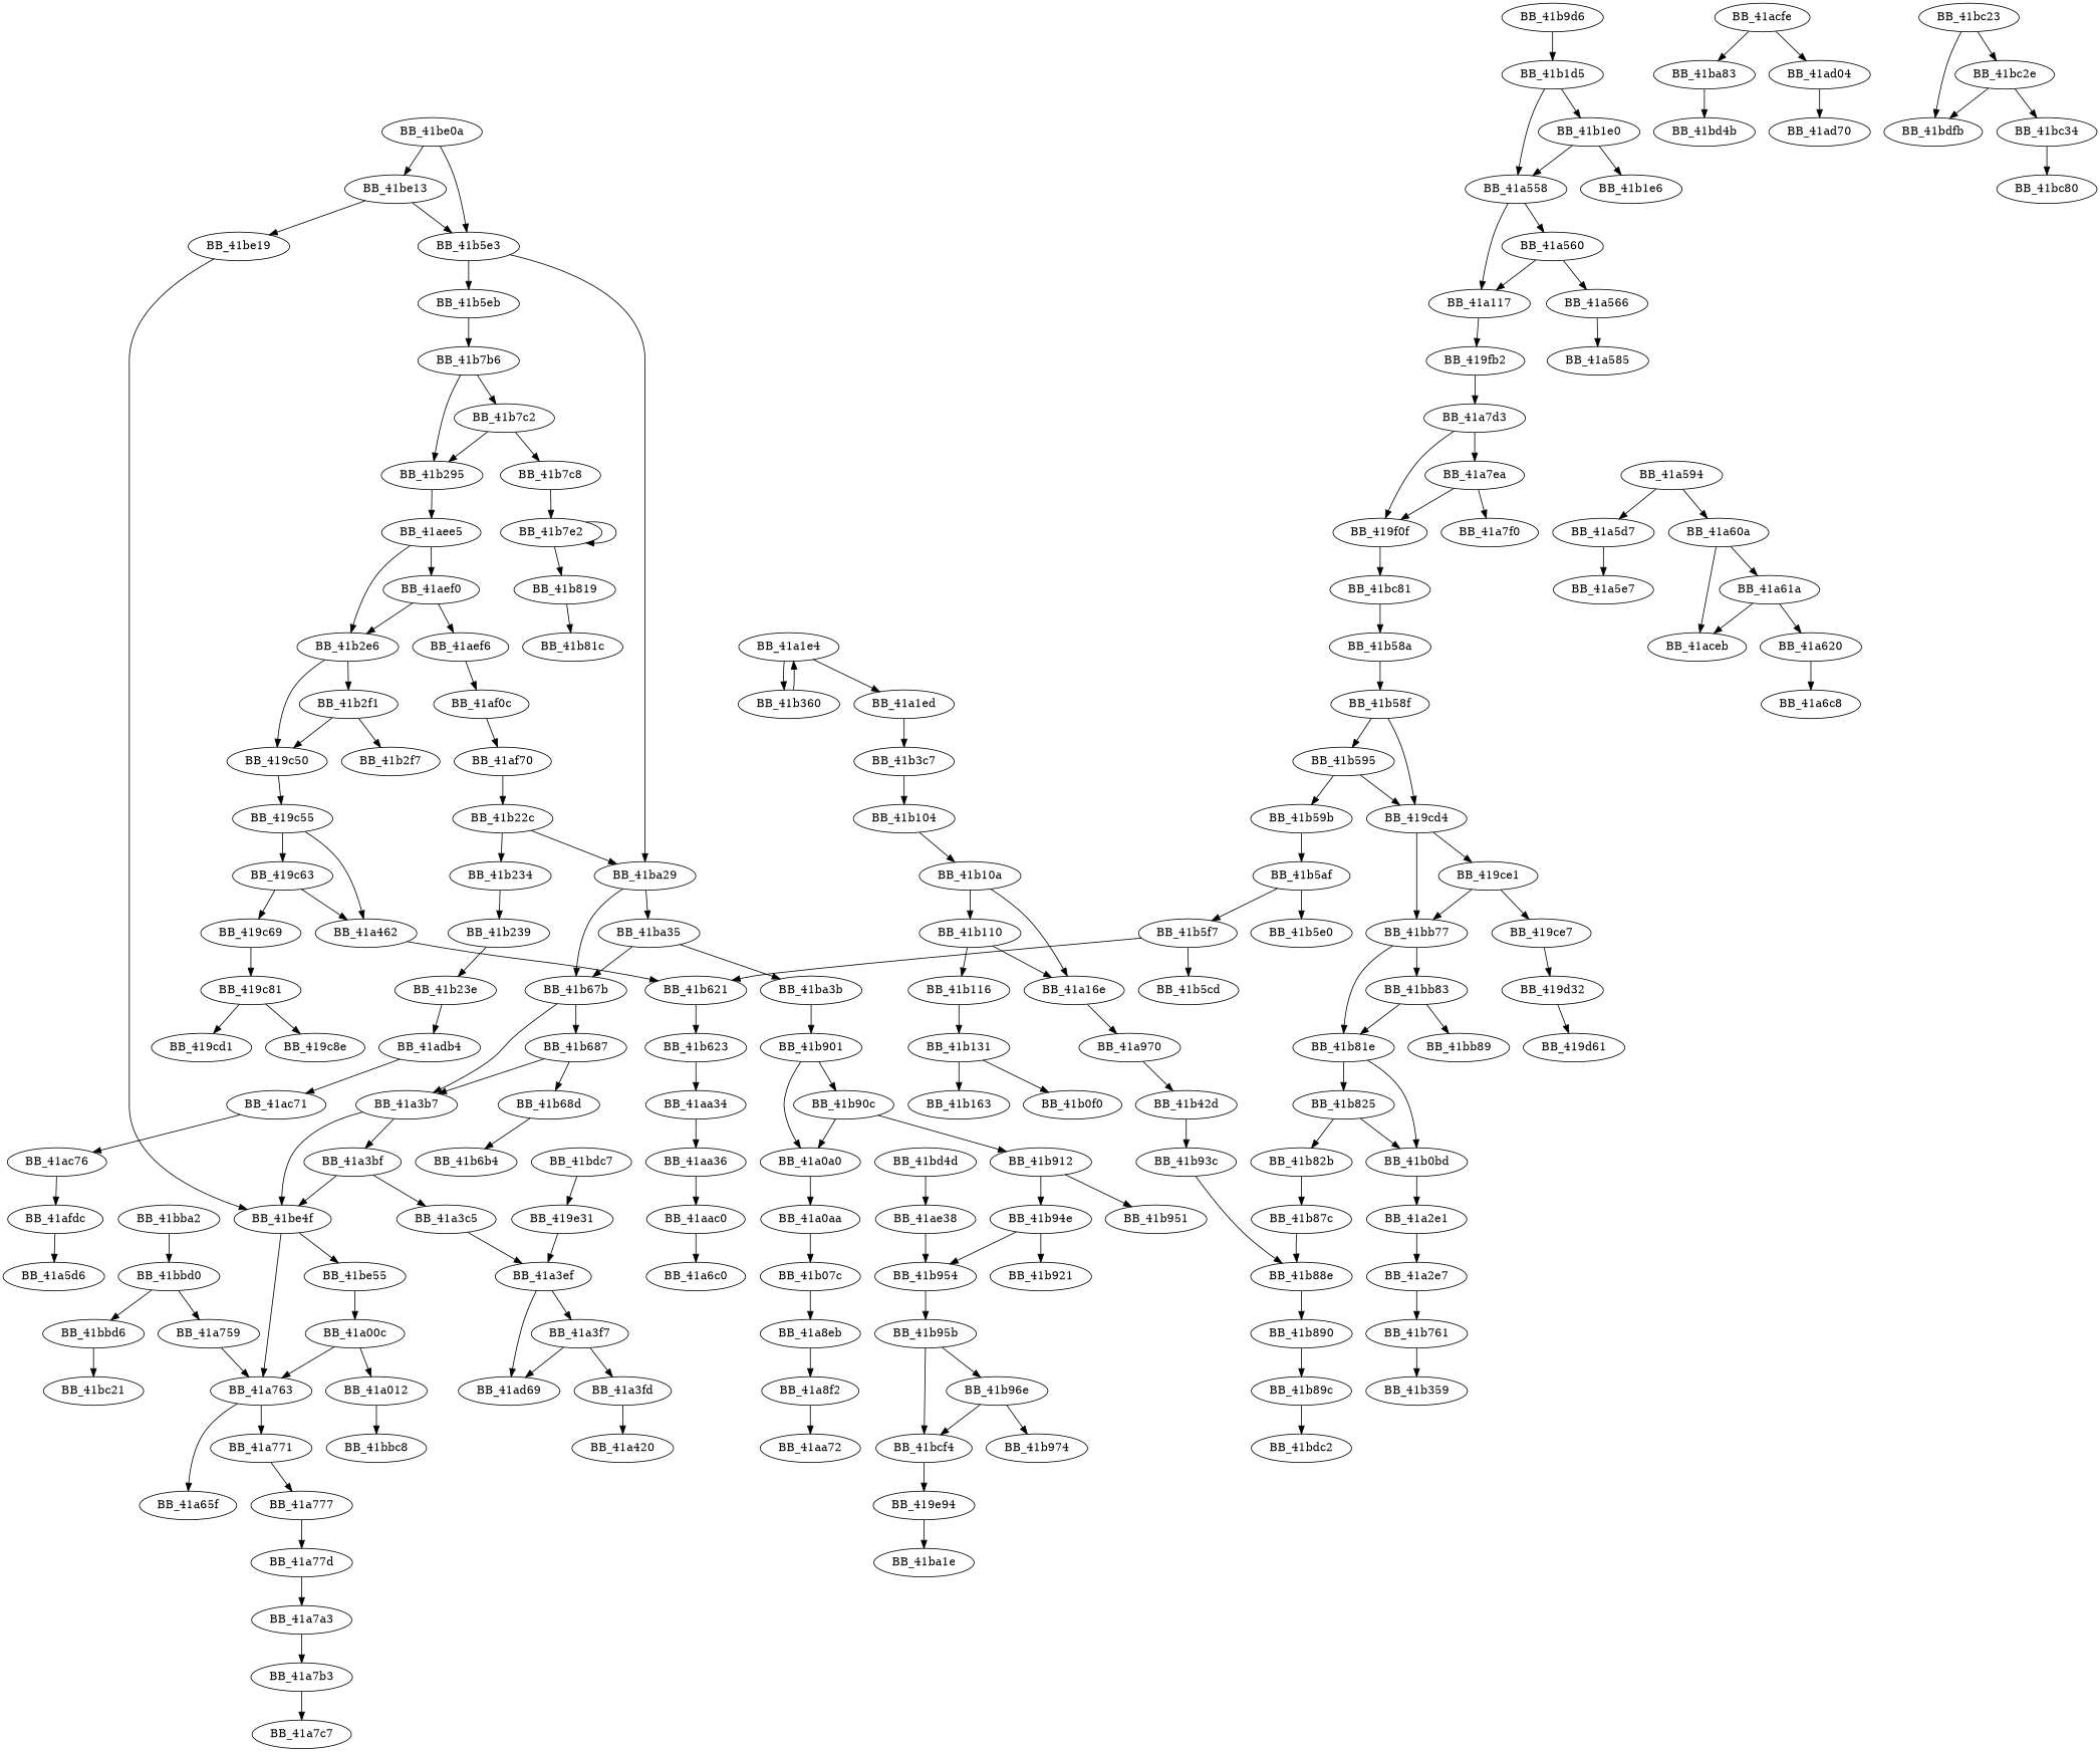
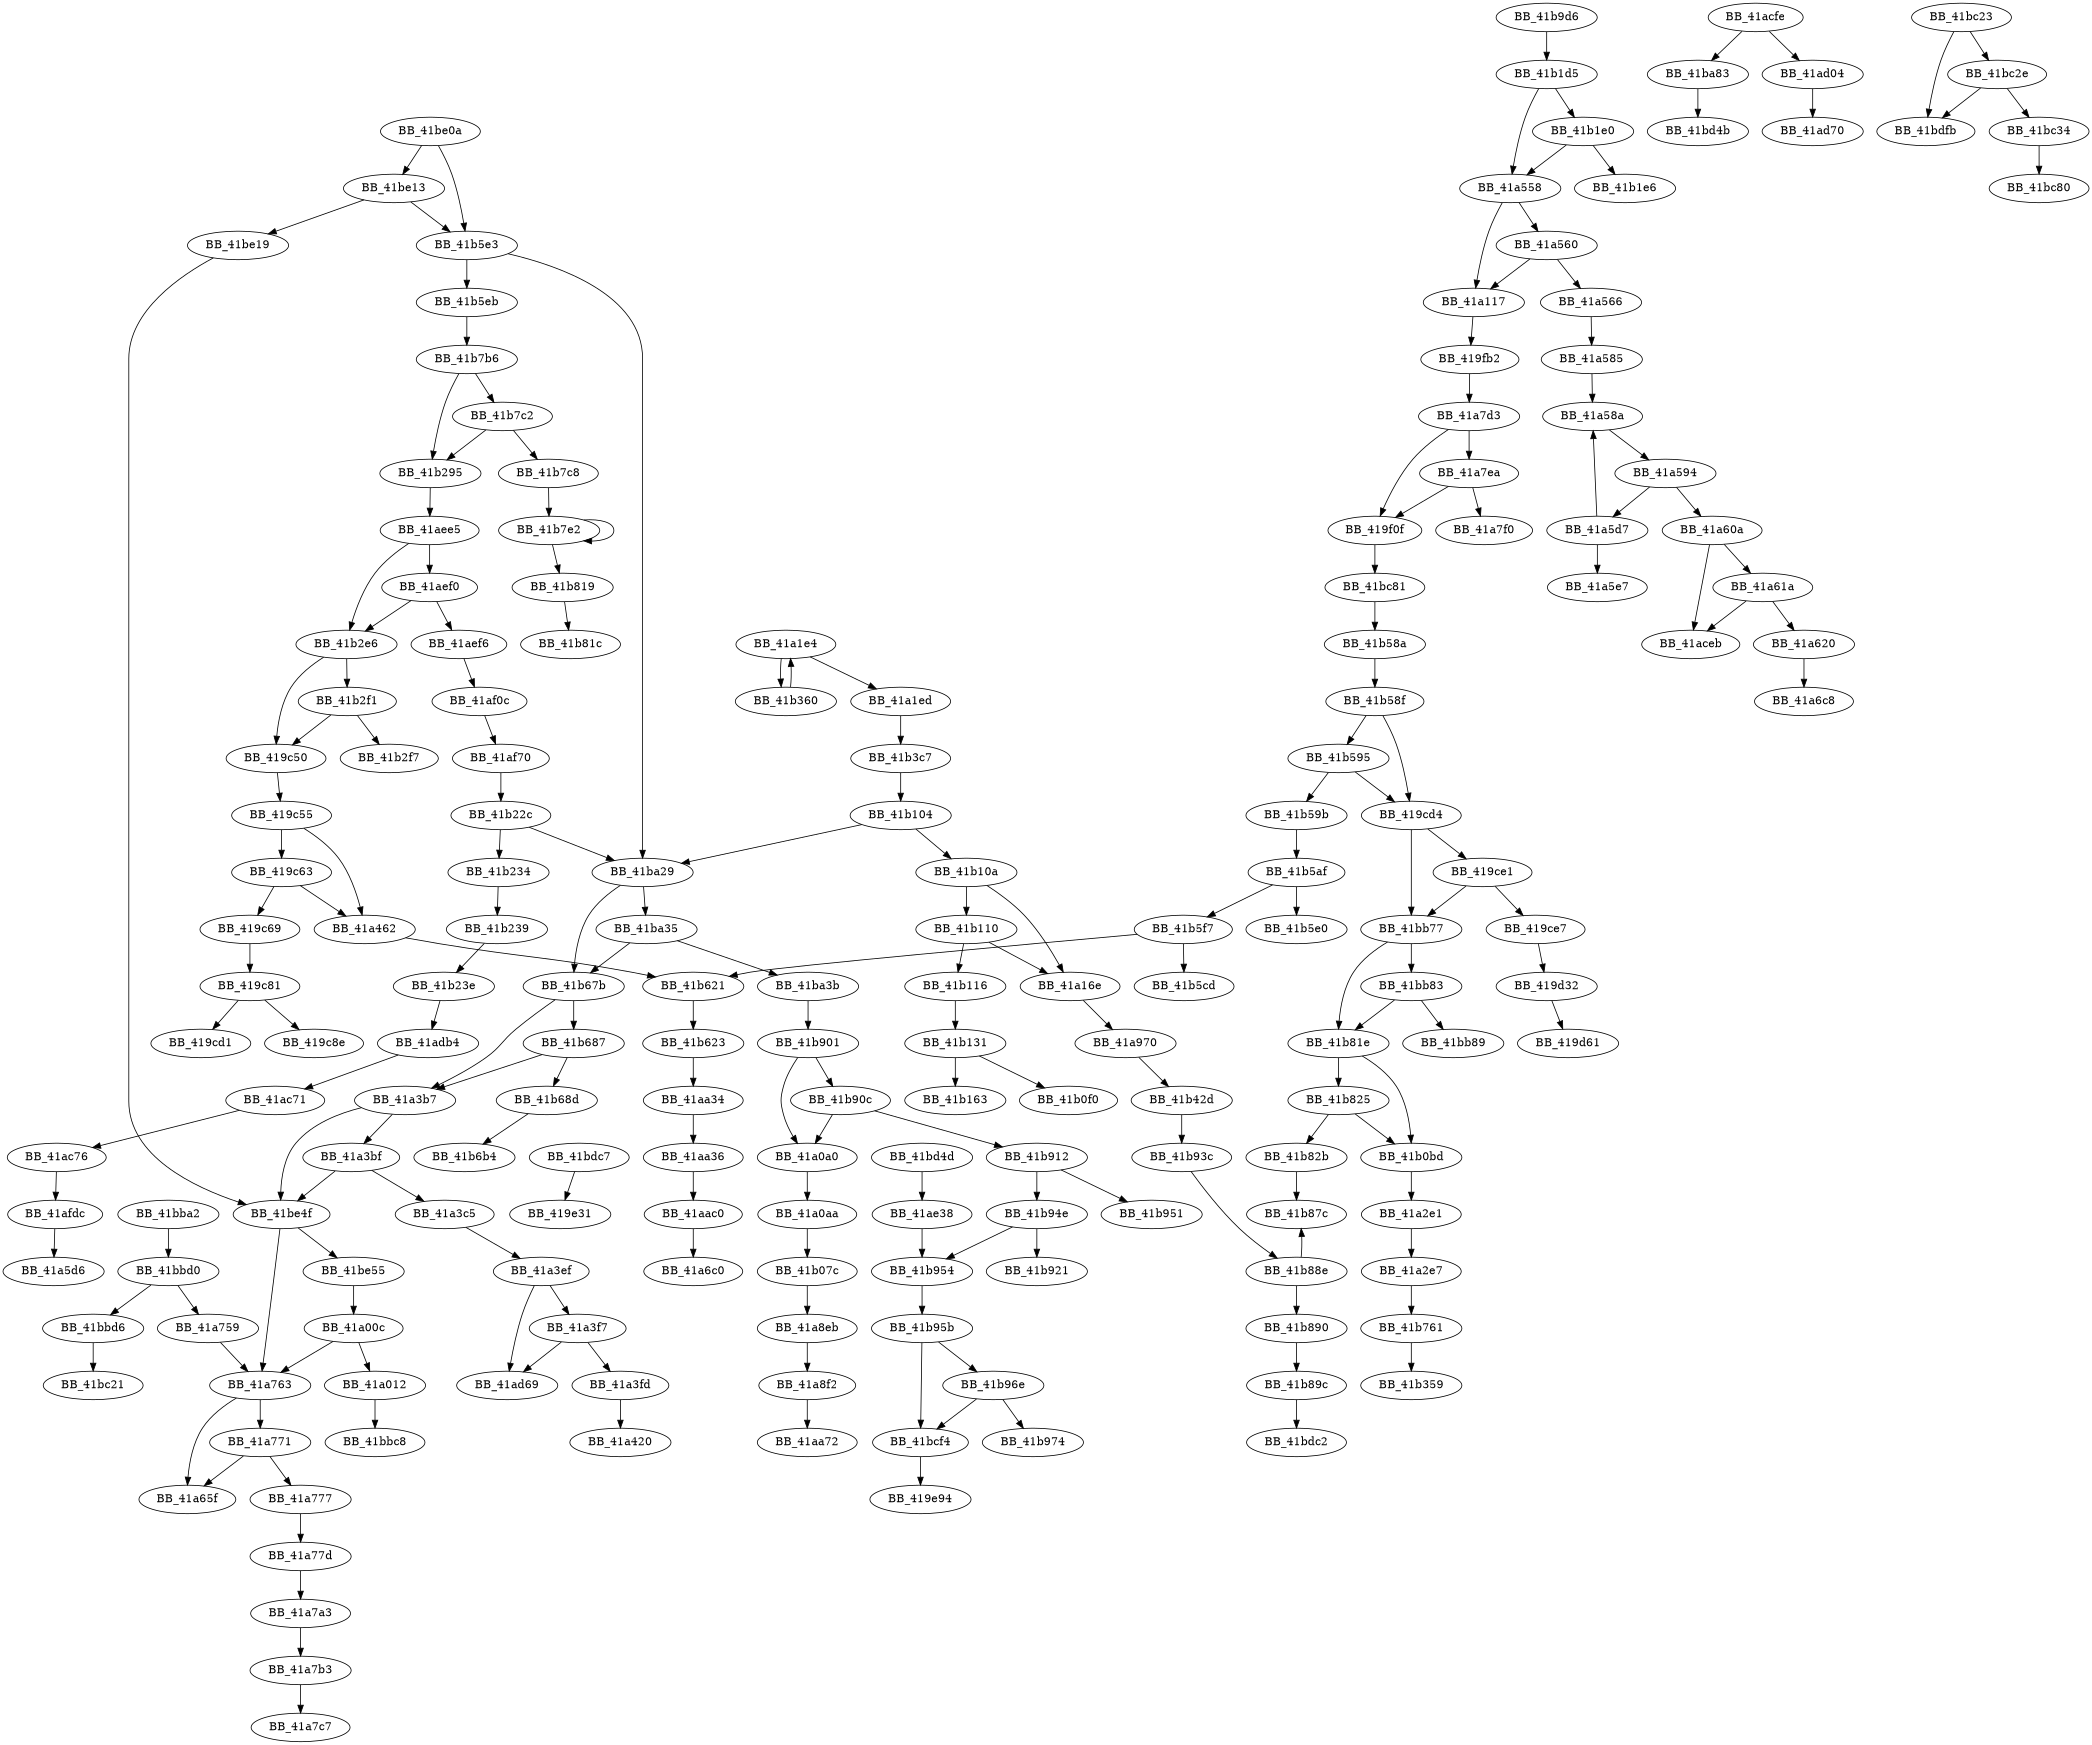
  digraph {
    BB_419c50
    BB_419c55
    BB_419c63
    BB_41a462
    BB_419c69
    BB_41b621
    BB_419c81
    BB_41b623
    BB_419c8e
    BB_419cd1
    BB_419cd4
    BB_419ce1
    BB_41bb77
    BB_419ce7
    BB_41b81e
    BB_41bb83
    BB_419d32
    BB_41b0bd
    BB_41b825
    BB_41bb89
    BB_419d61
    BB_419e31
    BB_41a3ef
    BB_41a3f7
    BB_41ad69
    BB_41a3fd
    BB_419e94
-   BB_41ba1e
    BB_419f0f
    BB_41bc81
    BB_41b58a
    BB_41b58f
    BB_419fb2
    BB_41a7d3
    BB_41a7ea
    BB_41a7f0
    BB_41a00c
    BB_41a012
    BB_41a763
    BB_41bbc8
    BB_41a65f
    BB_41a771
    BB_41a777
    BB_41a0a0
    BB_41a0aa
    BB_41b07c
    BB_41a8eb
    BB_41a8f2
    BB_41a117
    BB_41a16e
    BB_41a970
    BB_41b42d
    n53 [label=BB_41b93c]
    BB_41a1e4
    BB_41a1ed
    BB_41b360
    BB_41b3c7
    BB_41b104
    BB_41ba29
    BB_41b10a
    BB_41a2e1
    BB_41a2e7
    BB_41b761
    BB_41b359
    BB_41a3b7
    BB_41a3bf
    BB_41be4f
    BB_41a3c5
    BB_41be55
    BB_41a420
    BB_41aa34
    BB_41a558
    BB_41a560
    BB_41a566
    BB_41a585
+   BB_41a58a
    BB_41a594
    BB_41a5d7
    BB_41a60a
    BB_41a5e7
    BB_41a61a
    BB_41aceb
    BB_41a620
    BB_41a6c8
    BB_41a759
    BB_41a77d
    BB_41a7a3
    BB_41a7b3
    BB_41a7c7
    BB_41aa72
    BB_41b88e
    BB_41aa36
    BB_41aac0
    BB_41a6c0
    BB_41ac71
    BB_41ac76
    BB_41afdc
    BB_41a5d6
    BB_41acfe
    BB_41ba83
    BB_41ad04
    BB_41bd4b
    BB_41ad70
    BB_41adb4
    BB_41ae38
    BB_41b954
    BB_41b95b
    BB_41b96e
    BB_41bcf4
    BB_41aee5
    BB_41aef0
    BB_41b2e6
    BB_41aef6
    BB_41b2f1
    BB_41af0c
    BB_41b2f7
    BB_41af70
    BB_41b22c
    BB_41b234
    BB_41b67b
    BB_41ba35
    BB_41b239
    BB_41b110
    BB_41b116
    BB_41b687
    BB_41ba3b
    BB_41b131
    BB_41b0f0
    BB_41b163
    BB_41b1d5
    BB_41b1e0
    BB_41b1e6
    BB_41b23e
    BB_41b295
    BB_41b890
    BB_41b89c
    BB_41b595
    BB_41b59b
    BB_41b5af
    BB_41b5e0
    BB_41b5f7
    BB_41b5cd
    BB_41b5e3
    BB_41b5eb
    BB_41b7b6
    BB_41b7c2
    BB_41b7c8
    BB_41b68d
    BB_41b6b4
    BB_41b7e2
    BB_41b819
    BB_41b81c
    BB_41b82b
    BB_41b87c
    BB_41bdc2
    BB_41b901
    BB_41b90c
    BB_41b912
    BB_41b94e
    BB_41b951
    BB_41b921
    BB_41b974
    BB_41b9d6
    BB_41bba2
    BB_41bbd0
    BB_41bbd6
    BB_41bc21
    BB_41bc23
    BB_41bc2e
    BB_41bdfb
    BB_41bc34
    BB_41bc80
    BB_41bd4d
    BB_41bdc7
    BB_41be0a
    BB_41be13
    BB_41be19
    BB_419c50 -> BB_419c55
    BB_419c55 -> BB_419c63
    BB_419c55 -> BB_41a462
    BB_419c63 -> BB_41a462
    BB_419c63 -> BB_419c69
    BB_41a462 -> BB_41b621
    BB_419c69 -> BB_419c81
    BB_41b621 -> BB_41b623
    BB_419c81 -> BB_419c8e
    BB_419c81 -> BB_419cd1
    BB_41b623 -> BB_41aa34
    BB_419cd4 -> BB_419ce1
    BB_419cd4 -> BB_41bb77
    BB_419ce1 -> BB_41bb77
    BB_419ce1 -> BB_419ce7
    BB_41bb77 -> BB_41b81e
    BB_41bb77 -> BB_41bb83
    BB_419ce7 -> BB_419d32
    BB_41b81e -> BB_41b0bd
    BB_41b81e -> BB_41b825
    BB_41bb83 -> BB_41b81e
    BB_41bb83 -> BB_41bb89
    BB_419d32 -> BB_419d61
    BB_41b0bd -> BB_41a2e1
    BB_41b825 -> BB_41b0bd
    BB_41b825 -> BB_41b82b
-   BB_419e31 -> BB_41a3ef
    BB_41a3ef -> BB_41a3f7
    BB_41a3ef -> BB_41ad69
    BB_41a3f7 -> BB_41ad69
    BB_41a3f7 -> BB_41a3fd
    BB_41a3fd -> BB_41a420
-   BB_419e94 -> BB_41ba1e
    BB_419f0f -> BB_41bc81
    BB_41bc81 -> BB_41b58a
    BB_41b58a -> BB_41b58f
    BB_41b58f -> BB_419cd4
    BB_41b58f -> BB_41b595
    BB_419fb2 -> BB_41a7d3
    BB_41a7d3 -> BB_419f0f
    BB_41a7d3 -> BB_41a7ea
    BB_41a7ea -> BB_419f0f
    BB_41a7ea -> BB_41a7f0
    BB_41a00c -> BB_41a012
    BB_41a00c -> BB_41a763
    BB_41a012 -> BB_41bbc8
    BB_41a763 -> BB_41a65f
    BB_41a763 -> BB_41a771
+   BB_41a771 -> BB_41a65f
    BB_41a771 -> BB_41a777
    BB_41a777 -> BB_41a77d
    BB_41a0a0 -> BB_41a0aa
    BB_41a0aa -> BB_41b07c
    BB_41b07c -> BB_41a8eb
    BB_41a8eb -> BB_41a8f2
    BB_41a8f2 -> BB_41aa72
    BB_41a117 -> BB_419fb2
    BB_41a16e -> BB_41a970
    BB_41a970 -> BB_41b42d
    BB_41b42d -> n53
    n53 -> BB_41b88e
    BB_41a1e4 -> BB_41a1ed
    BB_41a1e4 -> BB_41b360
    BB_41a1ed -> BB_41b3c7
    BB_41b360 -> BB_41a1e4
    BB_41b3c7 -> BB_41b104
+   BB_41b104 -> BB_41ba29
    BB_41b104 -> BB_41b10a
    BB_41ba29 -> BB_41b67b
    BB_41ba29 -> BB_41ba35
    BB_41b10a -> BB_41a16e
    BB_41b10a -> BB_41b110
    BB_41a2e1 -> BB_41a2e7
    BB_41a2e7 -> BB_41b761
    BB_41b761 -> BB_41b359
    BB_41a3b7 -> BB_41a3bf
    BB_41a3b7 -> BB_41be4f
    BB_41a3bf -> BB_41be4f
    BB_41a3bf -> BB_41a3c5
    BB_41be4f -> BB_41a763
    BB_41be4f -> BB_41be55
    BB_41a3c5 -> BB_41a3ef
    BB_41be55 -> BB_41a00c
    BB_41aa34 -> BB_41aa36
    BB_41a558 -> BB_41a117
    BB_41a558 -> BB_41a560
    BB_41a560 -> BB_41a117
    BB_41a560 -> BB_41a566
    BB_41a566 -> BB_41a585
+   BB_41a585 -> BB_41a58a
+   BB_41a58a -> BB_41a594
    BB_41a594 -> BB_41a5d7
    BB_41a594 -> BB_41a60a
+   BB_41a5d7 -> BB_41a58a
    BB_41a5d7 -> BB_41a5e7
    BB_41a60a -> BB_41a61a
    BB_41a60a -> BB_41aceb
    BB_41a61a -> BB_41aceb
    BB_41a61a -> BB_41a620
    BB_41a620 -> BB_41a6c8
    BB_41a759 -> BB_41a763
    BB_41a77d -> BB_41a7a3
    BB_41a7a3 -> BB_41a7b3
    BB_41a7b3 -> BB_41a7c7
    BB_41b88e -> BB_41b890
    BB_41aa36 -> BB_41aac0
    BB_41aac0 -> BB_41a6c0
    BB_41ac71 -> BB_41ac76
    BB_41ac76 -> BB_41afdc
    BB_41afdc -> BB_41a5d6
    BB_41acfe -> BB_41ba83
    BB_41acfe -> BB_41ad04
    BB_41ba83 -> BB_41bd4b
    BB_41ad04 -> BB_41ad70
    BB_41adb4 -> BB_41ac71
    BB_41ae38 -> BB_41b954
    BB_41b954 -> BB_41b95b
    BB_41b95b -> BB_41b96e
    BB_41b95b -> BB_41bcf4
    BB_41b96e -> BB_41bcf4
    BB_41b96e -> BB_41b974
    BB_41bcf4 -> BB_419e94
    BB_41aee5 -> BB_41aef0
    BB_41aee5 -> BB_41b2e6
    BB_41aef0 -> BB_41b2e6
    BB_41aef0 -> BB_41aef6
    BB_41b2e6 -> BB_419c50
    BB_41b2e6 -> BB_41b2f1
    BB_41aef6 -> BB_41af0c
    BB_41b2f1 -> BB_419c50
    BB_41b2f1 -> BB_41b2f7
    BB_41af0c -> BB_41af70
    BB_41af70 -> BB_41b22c
    BB_41b22c -> BB_41ba29
    BB_41b22c -> BB_41b234
    BB_41b234 -> BB_41b239
    BB_41b67b -> BB_41a3b7
    BB_41b67b -> BB_41b687
    BB_41ba35 -> BB_41b67b
    BB_41ba35 -> BB_41ba3b
    BB_41b239 -> BB_41b23e
    BB_41b110 -> BB_41a16e
    BB_41b110 -> BB_41b116
    BB_41b116 -> BB_41b131
    BB_41b687 -> BB_41a3b7
    BB_41b687 -> BB_41b68d
    BB_41ba3b -> BB_41b901
    BB_41b131 -> BB_41b0f0
    BB_41b131 -> BB_41b163
    BB_41b1d5 -> BB_41a558
    BB_41b1d5 -> BB_41b1e0
    BB_41b1e0 -> BB_41a558
    BB_41b1e0 -> BB_41b1e6
    BB_41b23e -> BB_41adb4
    BB_41b295 -> BB_41aee5
    BB_41b890 -> BB_41b89c
    BB_41b89c -> BB_41bdc2
    BB_41b595 -> BB_419cd4
    BB_41b595 -> BB_41b59b
    BB_41b59b -> BB_41b5af
    BB_41b5af -> BB_41b5e0
    BB_41b5af -> BB_41b5f7
    BB_41b5f7 -> BB_41b621
    BB_41b5f7 -> BB_41b5cd
    BB_41b5e3 -> BB_41ba29
    BB_41b5e3 -> BB_41b5eb
    BB_41b5eb -> BB_41b7b6
    BB_41b7b6 -> BB_41b295
    BB_41b7b6 -> BB_41b7c2
    BB_41b7c2 -> BB_41b295
    BB_41b7c2 -> BB_41b7c8
    BB_41b7c8 -> BB_41b7e2
    BB_41b68d -> BB_41b6b4
    BB_41b7e2 -> BB_41b7e2
    BB_41b7e2 -> BB_41b819
    BB_41b819 -> BB_41b81c
    BB_41b82b -> BB_41b87c
-   BB_41b87c -> BB_41b88e
+   BB_41b88e -> BB_41b87c
    BB_41b901 -> BB_41a0a0
    BB_41b901 -> BB_41b90c
    BB_41b90c -> BB_41a0a0
    BB_41b90c -> BB_41b912
    BB_41b912 -> BB_41b94e
    BB_41b912 -> BB_41b951
    BB_41b94e -> BB_41b954
    BB_41b94e -> BB_41b921
    BB_41b9d6 -> BB_41b1d5
    BB_41bba2 -> BB_41bbd0
    BB_41bbd0 -> BB_41a759
    BB_41bbd0 -> BB_41bbd6
    BB_41bbd6 -> BB_41bc21
    BB_41bc23 -> BB_41bc2e
    BB_41bc23 -> BB_41bdfb
    BB_41bc2e -> BB_41bdfb
    BB_41bc2e -> BB_41bc34
    BB_41bc34 -> BB_41bc80
    BB_41bd4d -> BB_41ae38
    BB_41bdc7 -> BB_419e31
    BB_41be0a -> BB_41b5e3
    BB_41be0a -> BB_41be13
    BB_41be13 -> BB_41b5e3
    BB_41be13 -> BB_41be19
    BB_41be19 -> BB_41be4f
  }
